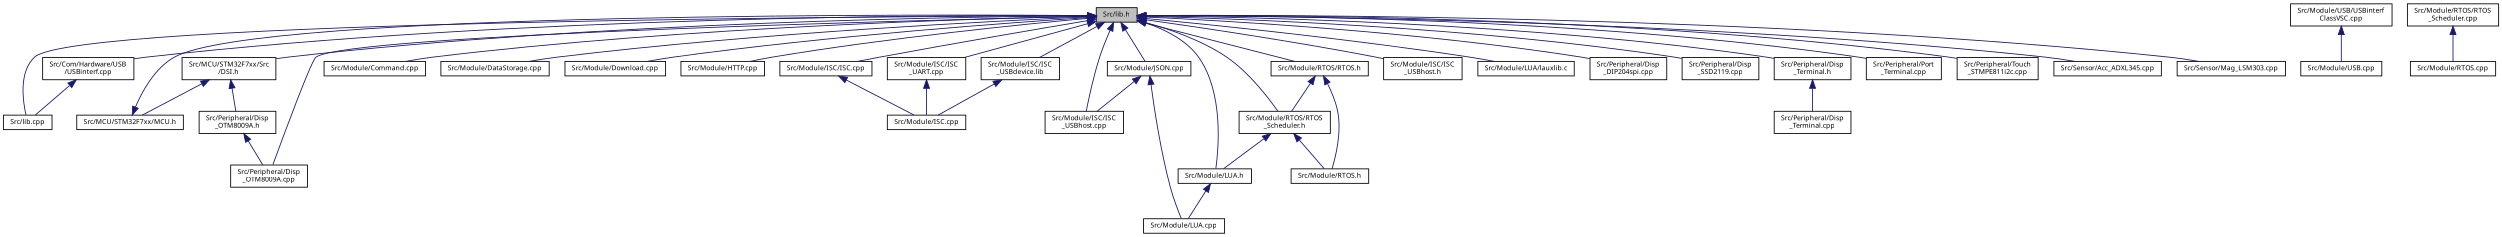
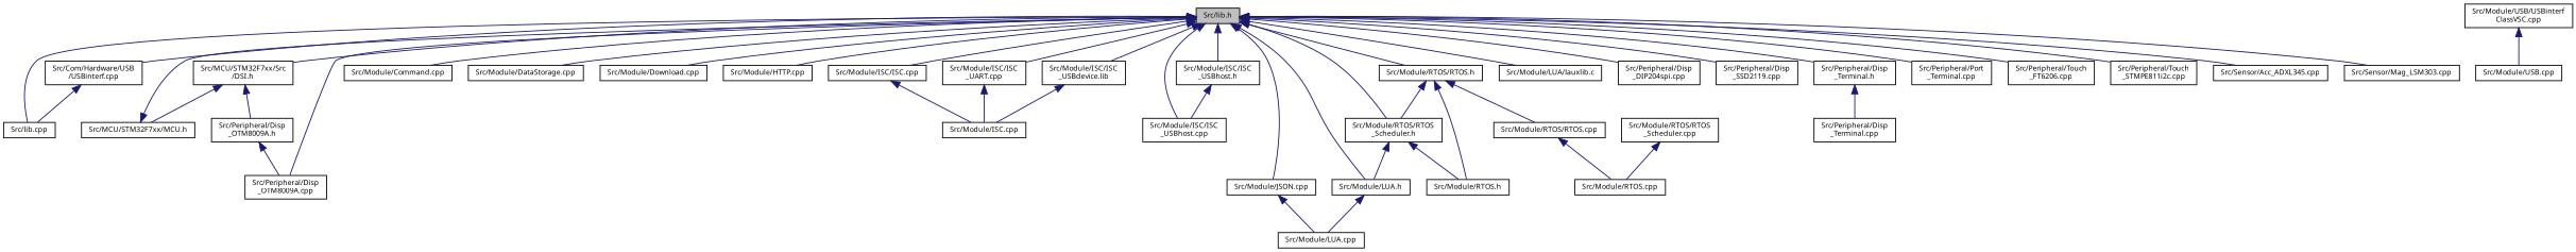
  digraph {
    node [color=black fillcolor=white fontname=Sans fontsize=8 shape=record style=filled]
    edge [color=midnightblue dir=back fontname=Sans fontsize=8 labelfontname=Sans labelfontsize=8 style=solid]
    n1 [fillcolor=grey75 fontcolor=black height=0.2 label="Src/lib.h" width=0.4]
    n2 [height=0.2 label="Src/lib.cpp" width=0.4]
    n3 [height=0.2 label="Src/Com/Hardware/USB\l/USBinterf.cpp" width=0.4]
    n4 [height=0.2 label="Src/MCU/STM32F7xx/Src\l/DSI.h" width=0.4]
    n5 [height=0.2 label="Src/Peripheral/Disp\l_OTM8009A.cpp" width=0.4]
    n6 [height=0.2 label="Src/Module/Command.cpp" width=0.4]
    n7 [height=0.2 label="Src/Module/DataStorage.cpp" width=0.4]
    n8 [height=0.2 label="Src/Module/Download.cpp" width=0.4]
    n9 [height=0.2 label="Src/Module/HTTP.cpp" width=0.4]
    n10 [height=0.2 label="Src/Module/ISC/ISC.cpp" width=0.4]
    n11 [height=0.2 label="Src/Module/ISC/ISC\l_UART.cpp" width=0.4]
    n12 [height=0.2 label="Src/Module/ISC/ISC\l_USBdevice.lib" width=0.4]
    n13 [height=0.2 label="Src/Module/ISC/ISC\l_USBhost.cpp" width=0.4]
    n14 [height=0.2 label="Src/Module/ISC/ISC\l_USBhost.h" width=0.4]
    n15 [height=0.2 label="Src/Module/JSON.cpp" width=0.4]
    n16 [height=0.2 label="Src/Module/LUA/lauxlib.c" width=0.4]
    n17 [height=0.2 label="Src/Module/LUA.h" width=0.4]
    n18 [height=0.2 label="Src/Module/RTOS/RTOS.h" width=0.4]
    n19 [height=0.2 label="Src/Module/RTOS/RTOS\l_Scheduler.h" width=0.4]
    n20 [height=0.2 label="Src/Peripheral/Disp\l_DIP204spi.cpp" width=0.4]
    n21 [height=0.2 label="Src/Peripheral/Disp\l_SSD2119.cpp" width=0.4]
    n22 [height=0.2 label="Src/Peripheral/Disp\l_Terminal.h" width=0.4]
    n23 [height=0.2 label="Src/Peripheral/Port\l_Terminal.cpp" width=0.4]
+   n24 [height=0.2 label="Src/Peripheral/Touch\l_FT6206.cpp" width=0.4]
    n25 [height=0.2 label="Src/Peripheral/Touch\l_STMPE811i2c.cpp" width=0.4]
    n26 [height=0.2 label="Src/Sensor/Acc_ADXL345.cpp" width=0.4]
    n27 [height=0.2 label="Src/Sensor/Mag_LSM303.cpp" width=0.4]
    n28 [height=0.2 label="Src/MCU/STM32F7xx/MCU.h" width=0.4]
    n29 [height=0.2 label="Src/Peripheral/Disp\l_OTM8009A.h" width=0.4]
    n30 [height=0.2 label="Src/Module/ISC.cpp" width=0.4]
    n31 [height=0.2 label="Src/Module/LUA.cpp" width=0.4]
+   n32 [height=0.2 label="Src/Module/RTOS/RTOS.cpp" width=0.4]
    n33 [height=0.2 label="Src/Module/RTOS.h" width=0.4]
    n34 [height=0.2 label="Src/Module/USB/USBinterf\lClassVSC.cpp" width=0.4]
    n35 [height=0.2 label="Src/Module/USB.cpp" width=0.4]
    n36 [height=0.2 label="Src/Peripheral/Disp\l_Terminal.cpp" width=0.4]
    n37 [height=0.2 label="Src/Module/RTOS.cpp" width=0.4]
    n38 [height=0.2 label="Src/Module/RTOS/RTOS\l_Scheduler.cpp" width=0.4]
    n1 -> n2
    n1 -> n3
    n1 -> n4
    n1 -> n5
    n1 -> n6
    n1 -> n7
    n1 -> n8
    n1 -> n9
    n1 -> n10
    n1 -> n11
    n1 -> n12
    n1 -> n13
    n1 -> n14
    n1 -> n15
    n1 -> n16
    n1 -> n17
    n1 -> n18
    n1 -> n19
    n1 -> n20
    n1 -> n21
    n1 -> n22
    n1 -> n23
+   n1 -> n24
    n1 -> n25
    n1 -> n26
    n1 -> n27
    n3 -> n2
    n4 -> n28
    n4 -> n29
    n10 -> n30
    n11 -> n30
    n12 -> n30
-   n15 -> n13
+   n14 -> n13
    n15 -> n31
    n17 -> n31
    n18 -> n19
+   n18 -> n32
    n18 -> n33
    n19 -> n17
    n19 -> n33
    n22 -> n36
    n28 -> n1
    n29 -> n5
+   n32 -> n37
    n34 -> n35
    n38 -> n37
  }
